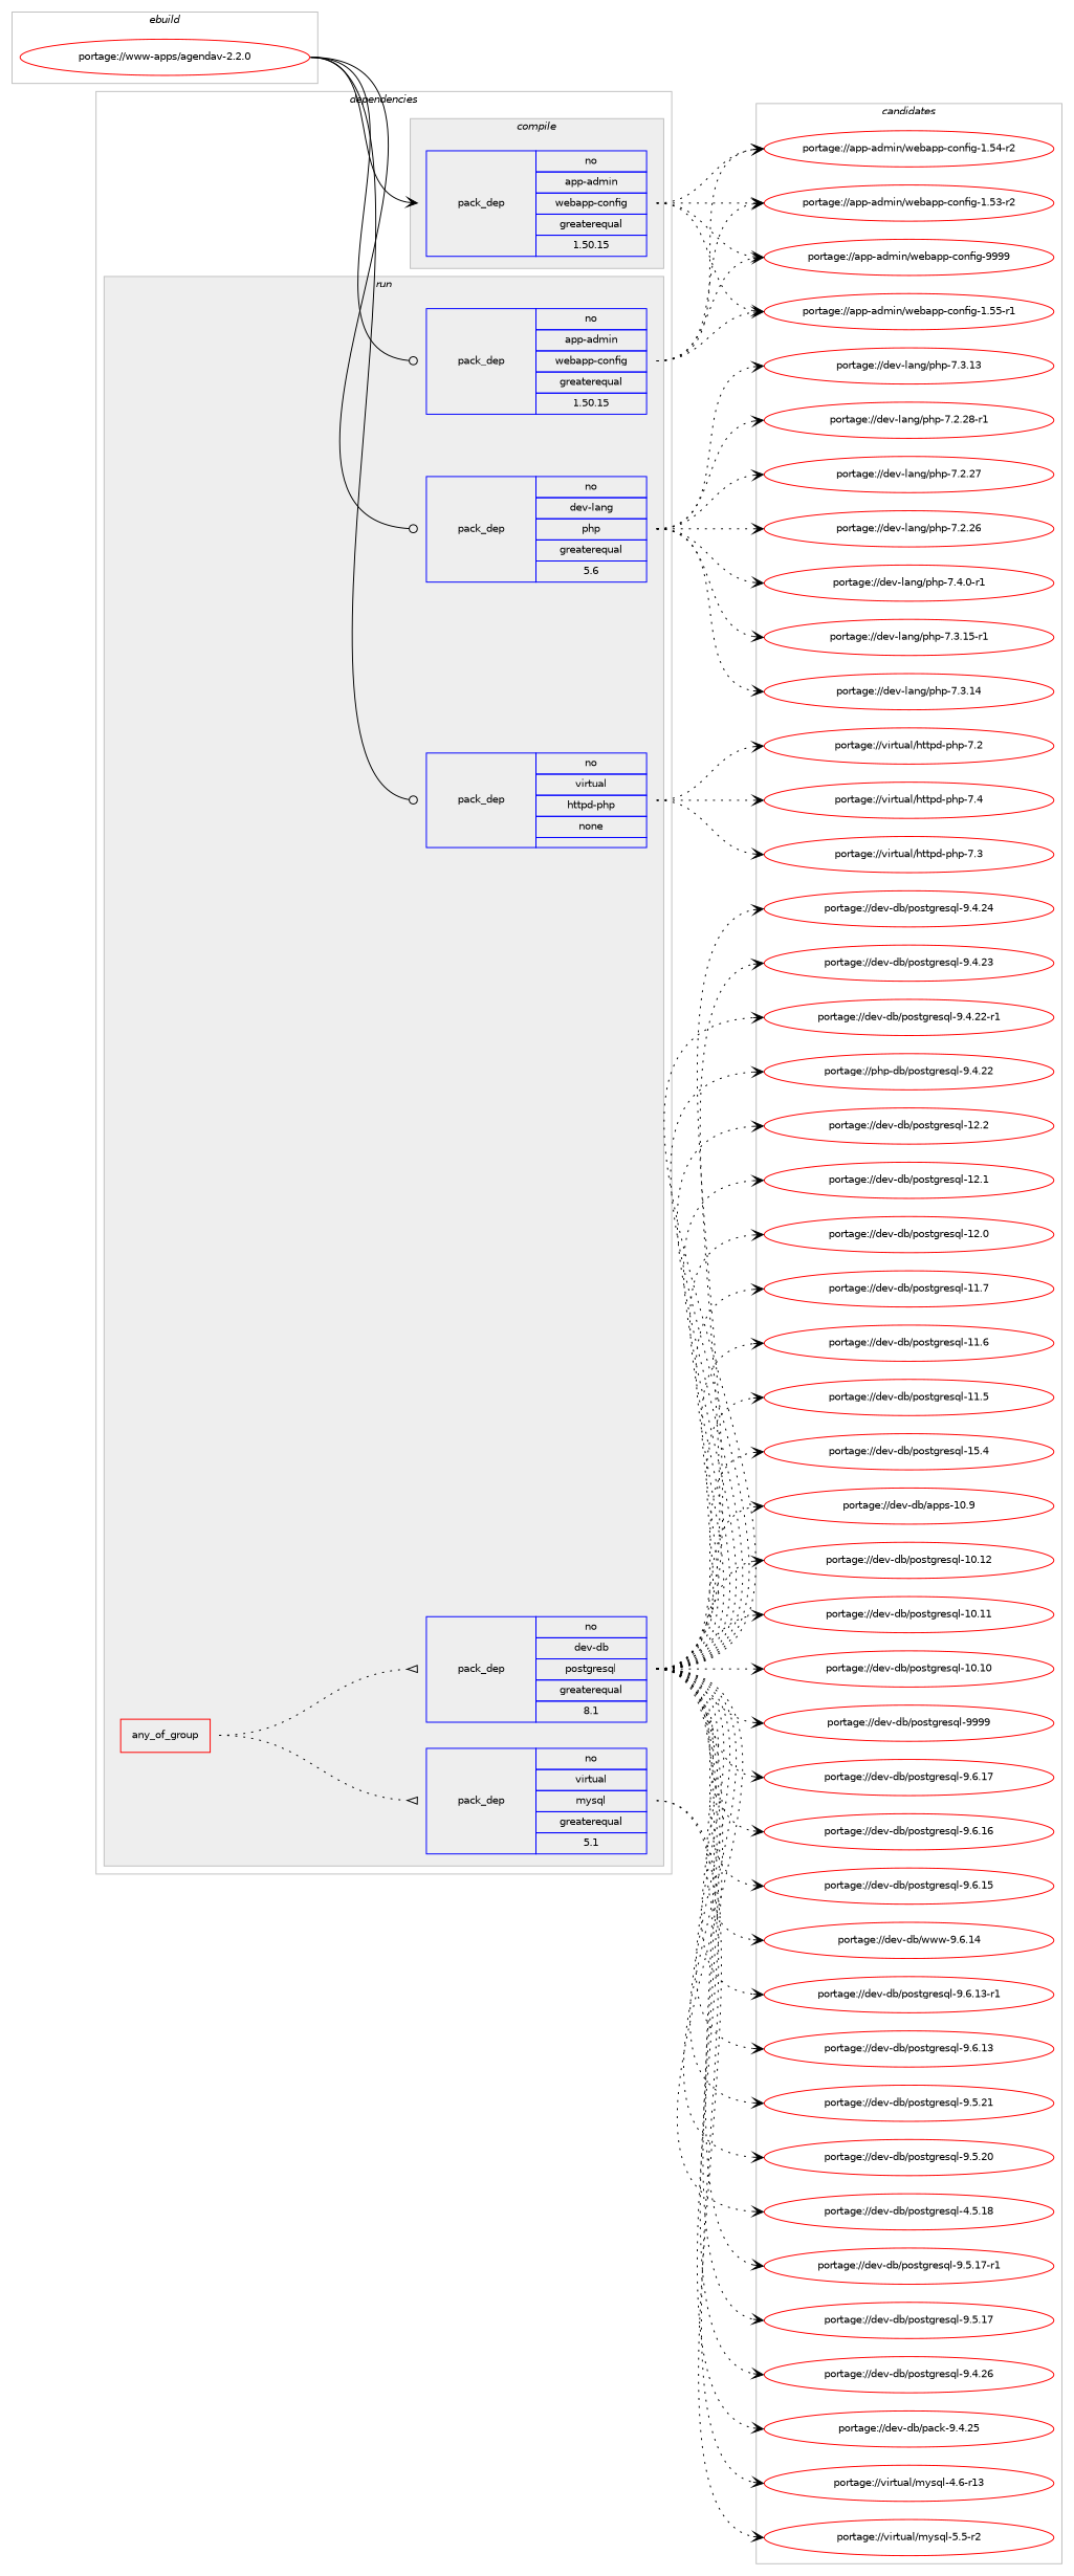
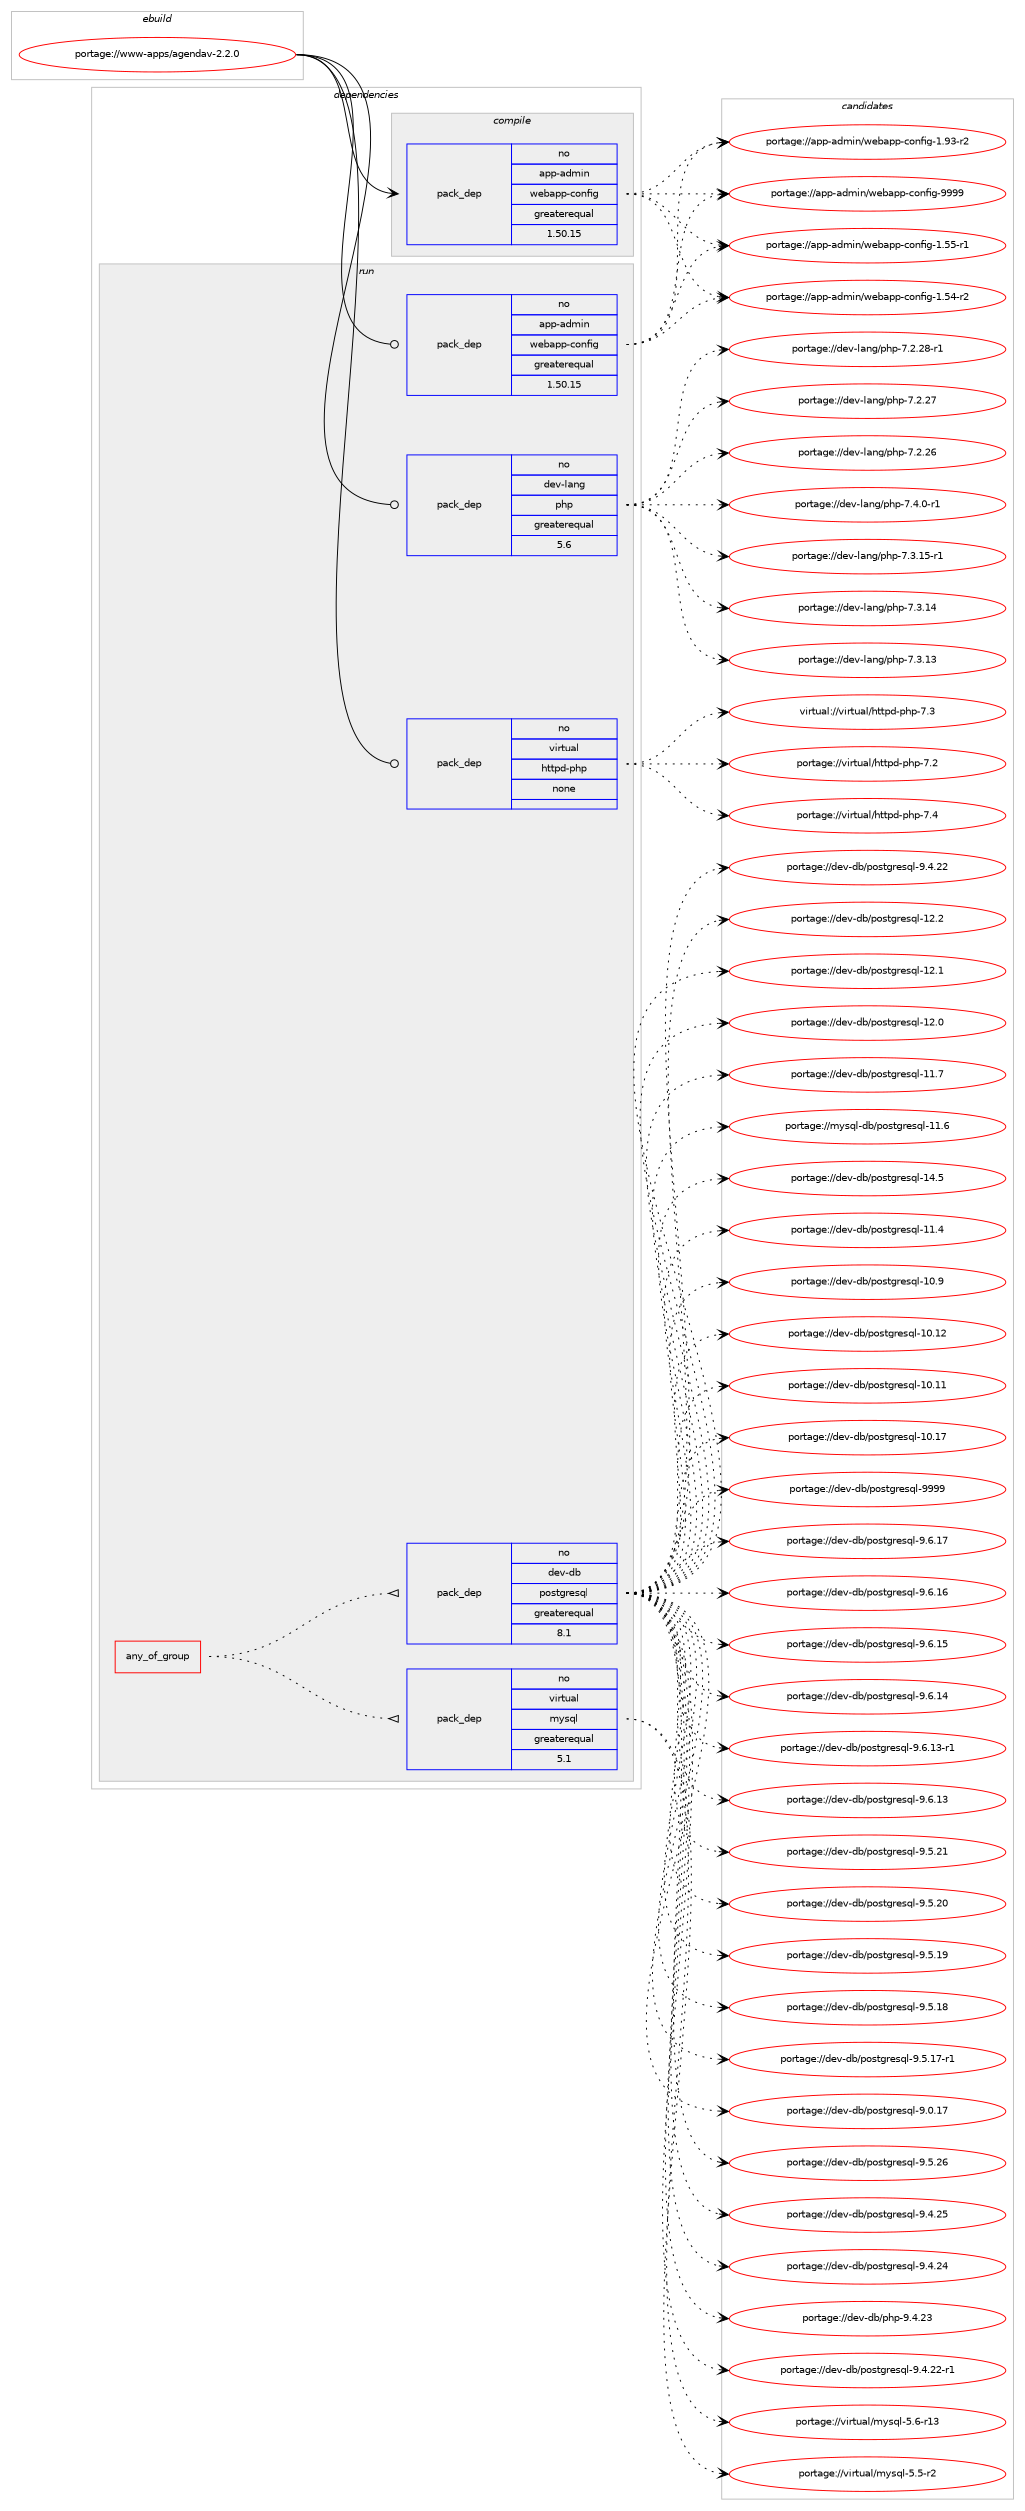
  digraph {
    compound=true
    concentrate=true
    fontname=Helvetica
    fontsize=10
    newrank=true
    rankdir=LR
    ranksep=1.5
    node [color=red fontname=Helvetica fontsize=10]
    edge [arrowhead=vee headport=w style=dotted tailport=e weight=100]
    n1 [label="portage://www-apps/agendav-2.2.0" width=4]
    n2 [color=blue label=<<TABLE BORDER="0" CELLBORDER="1" CELLSPACING="0" CELLPADDING="4" WIDTH="220"><TR><TD ROWSPAN="6" CELLPADDING="30">pack_dep</TD></TR><TR><TD WIDTH="110">no</TD></TR><TR><TD>app-admin</TD></TR><TR><TD>webapp-config</TD></TR><TR><TD>greaterequal</TD></TR><TR><TD>1.50.15</TD></TR></TABLE>> shape=none]
    n3 [color=blue label=<<TABLE BORDER="0" CELLBORDER="1" CELLSPACING="0" CELLPADDING="4" WIDTH="220"><TR><TD ROWSPAN="6" CELLPADDING="30">pack_dep</TD></TR><TR><TD WIDTH="110">no</TD></TR><TR><TD>virtual</TD></TR><TR><TD>mysql</TD></TR><TR><TD>greaterequal</TD></TR><TR><TD>5.1</TD></TR></TABLE>> shape=none]
    n4 [color=blue label=<<TABLE BORDER="0" CELLBORDER="1" CELLSPACING="0" CELLPADDING="4" WIDTH="220"><TR><TD ROWSPAN="6" CELLPADDING="30">pack_dep</TD></TR><TR><TD WIDTH="110">no</TD></TR><TR><TD>dev-db</TD></TR><TR><TD>postgresql</TD></TR><TR><TD>greaterequal</TD></TR><TR><TD>8.1</TD></TR></TABLE>> shape=none]
    n5 [label=<<TABLE BORDER="0" CELLBORDER="1" CELLSPACING="0" CELLPADDING="4"><TR><TD CELLPADDING="10">any_of_group</TD></TR></TABLE>> shape=none]
    n6 [color=blue label=<<TABLE BORDER="0" CELLBORDER="1" CELLSPACING="0" CELLPADDING="4" WIDTH="220"><TR><TD ROWSPAN="6" CELLPADDING="30">pack_dep</TD></TR><TR><TD WIDTH="110">no</TD></TR><TR><TD>app-admin</TD></TR><TR><TD>webapp-config</TD></TR><TR><TD>greaterequal</TD></TR><TR><TD>1.50.15</TD></TR></TABLE>> shape=none]
    n7 [color=blue label=<<TABLE BORDER="0" CELLBORDER="1" CELLSPACING="0" CELLPADDING="4" WIDTH="220"><TR><TD ROWSPAN="6" CELLPADDING="30">pack_dep</TD></TR><TR><TD WIDTH="110">no</TD></TR><TR><TD>dev-lang</TD></TR><TR><TD>php</TD></TR><TR><TD>greaterequal</TD></TR><TR><TD>5.6</TD></TR></TABLE>> shape=none]
    n8 [color=blue label=<<TABLE BORDER="0" CELLBORDER="1" CELLSPACING="0" CELLPADDING="4" WIDTH="220"><TR><TD ROWSPAN="6" CELLPADDING="30">pack_dep</TD></TR><TR><TD WIDTH="110">no</TD></TR><TR><TD>virtual</TD></TR><TR><TD>httpd-php</TD></TR><TR><TD>none</TD></TR><TR><TD></TD></TR></TABLE>> shape=none]
    n9 [label="portage://app-admin/webapp-config-9999" width=4]
    n10 [label="portage://app-admin/webapp-config-1.55-r1" width=4]
    n11 [label="portage://app-admin/webapp-config-1.54-r2" width=4]
-   n12 [label="portage://app-admin/webapp-config-1.53-r2" width=4]
-   n13 [label="portage://virtual/mysql-4.6-r13" width=4]
+   n12 [label="portage://app-admin/webapp-config-1.93-r2" width=4]
+   n13 [label="portage://virtual/mysql-5.6-r13" width=4]
    n14 [label="portage://virtual/mysql-5.5-r2" width=4]
    n15 [label="portage://dev-db/postgresql-9999" width=4]
    n16 [label="portage://dev-db/postgresql-9.6.17" width=4]
    n17 [label="portage://dev-db/postgresql-9.6.16" width=4]
    n18 [label="portage://dev-db/postgresql-9.6.15" width=4]
-   n19 [label="portage://dev-db/www-9.6.14" width=4]
+   n19 [label="portage://dev-db/postgresql-9.6.14" width=4]
    n20 [label="portage://dev-db/postgresql-9.6.13-r1" width=4]
    n21 [label="portage://dev-db/postgresql-9.6.13" width=4]
    n22 [label="portage://dev-db/postgresql-9.5.21" width=4]
    n23 [label="portage://dev-db/postgresql-9.5.20" width=4]
-   n25 [label="portage://dev-db/postgresql-4.5.18" width=4]
+   n24 [label="portage://dev-db/postgresql-9.5.19" width=4]
+   n25 [label="portage://dev-db/postgresql-9.5.18" width=4]
    n26 [label="portage://dev-db/postgresql-9.5.17-r1" width=4]
-   n27 [label="portage://dev-db/postgresql-9.5.17" width=4]
-   n28 [label="portage://dev-db/postgresql-9.4.26" width=4]
-   n29 [label="portage://dev-db/pack-9.4.25" width=4]
+   n27 [label="portage://dev-db/postgresql-9.0.17" width=4]
+   n28 [label="portage://dev-db/postgresql-9.5.26" width=4]
+   n29 [label="portage://dev-db/postgresql-9.4.25" width=4]
    n30 [label="portage://dev-db/postgresql-9.4.24" width=4]
-   n31 [label="portage://dev-db/postgresql-9.4.23" width=4]
+   n31 [label="portage://dev-db/php-9.4.23" width=4]
    n32 [label="portage://dev-db/postgresql-9.4.22-r1" width=4]
-   n33 [label="portage://php-db/postgresql-9.4.22" width=4]
+   n33 [label="portage://dev-db/postgresql-9.4.22" width=4]
    n34 [label="portage://dev-db/postgresql-12.2" width=4]
    n35 [label="portage://dev-db/postgresql-12.1" width=4]
    n36 [label="portage://dev-db/postgresql-12.0" width=4]
    n37 [label="portage://dev-db/postgresql-11.7" width=4]
-   n38 [label="portage://dev-db/postgresql-11.6" width=4]
-   n39 [label="portage://dev-db/postgresql-11.5" width=4]
-   n40 [label="portage://dev-db/postgresql-15.4" width=4]
-   n41 [label="portage://dev-db/apps-10.9" width=4]
+   n38 [label="portage://mysql-db/postgresql-11.6" width=4]
+   n39 [label="portage://dev-db/postgresql-14.5" width=4]
+   n40 [label="portage://dev-db/postgresql-11.4" width=4]
+   n41 [label="portage://dev-db/postgresql-10.9" width=4]
    n42 [label="portage://dev-db/postgresql-10.12" width=4]
    n43 [label="portage://dev-db/postgresql-10.11" width=4]
-   n44 [label="portage://dev-db/postgresql-10.10" width=4]
+   n44 [label="portage://dev-db/postgresql-10.17" width=4]
    n45 [label="portage://dev-lang/php-7.4.0-r1" width=4]
    n46 [label="portage://dev-lang/php-7.3.15-r1" width=4]
    n47 [label="portage://dev-lang/php-7.3.14" width=4]
    n48 [label="portage://dev-lang/php-7.3.13" width=4]
    n49 [label="portage://dev-lang/php-7.2.28-r1" width=4]
    n50 [label="portage://dev-lang/php-7.2.27" width=4]
    n51 [label="portage://dev-lang/php-7.2.26" width=4]
    n52 [label="portage://virtual/httpd-php-7.4" width=4]
-   n53 [label="portage://virtual/httpd-php-7.3" width=4]
+   n53 [label="virtual://virtual/httpd-php-7.3" width=4]
    n54 [label="portage://virtual/httpd-php-7.2" width=4]
    subgraph cluster_1 {
      color=gray
      label=<<i>ebuild</i>>
      rank=same
      n1
    }
    subgraph cluster_2 {
      color=gray
      label=<<i>dependencies</i>>
      subgraph cluster_3 {
        color=gray
        fillcolor="#eeeeee"
        label=<<i>compile</i>>
        style=filled
        subgraph sub_4 {
          color=gray
          fillcolor="#eeeeee"
          label=<<i>compile</i>>
          style=filled
          n2
        }
      }
      subgraph cluster_5 {
        color=gray
        fillcolor="#eeeeee"
        label=<<i>compile and run</i>>
        style=filled
      }
      subgraph cluster_6 {
        color=gray
        fillcolor="#eeeeee"
        label=<<i>run</i>>
        style=filled
        subgraph sub_7 {
          color=gray
          fillcolor="#eeeeee"
          label=<<i>run</i>>
          style=filled
          n5
          subgraph sub_8 {
            color=gray
            fillcolor="#eeeeee"
            label=<<i>run</i>>
            style=filled
            n3
          }
          subgraph sub_9 {
            color=gray
            fillcolor="#eeeeee"
            label=<<i>run</i>>
            style=filled
            n4
          }
        }
        subgraph sub_10 {
          color=gray
          fillcolor="#eeeeee"
          label=<<i>run</i>>
          style=filled
          n6
        }
        subgraph sub_11 {
          color=gray
          fillcolor="#eeeeee"
          label=<<i>run</i>>
          style=filled
          n7
        }
        subgraph sub_12 {
          color=gray
          fillcolor="#eeeeee"
          label=<<i>run</i>>
          style=filled
          n8
        }
      }
    }
    subgraph cluster_13 {
      color=gray
      label=<<i>candidates</i>>
      rank=same
      subgraph sub_14 {
        color=black
        label=<<i>candidates</i>>
        nodesep=1
        rank=same
        n9
        n10
        n11
        n12
      }
      subgraph sub_15 {
        color=black
        label=<<i>candidates</i>>
        nodesep=1
        rank=same
        n13
        n14
      }
      subgraph sub_16 {
        color=black
        label=<<i>candidates</i>>
        nodesep=1
        rank=same
        n15
        n16
        n17
        n18
        n19
        n20
        n21
        n22
        n23
+       n24
        n25
        n26
        n27
        n28
        n29
        n30
        n31
        n32
        n33
        n34
        n35
        n36
        n37
        n38
        n39
        n40
        n41
        n42
        n43
        n44
      }
      subgraph sub_17 {
        color=black
        label=<<i>candidates</i>>
        nodesep=1
        rank=same
        n9
        n10
        n11
        n12
      }
      subgraph sub_18 {
        color=black
        label=<<i>candidates</i>>
        nodesep=1
        rank=same
        n45
        n46
        n47
        n48
        n49
        n50
        n51
      }
      subgraph sub_19 {
        color=black
        label=<<i>candidates</i>>
        nodesep=1
        rank=same
        n52
        n53
        n54
      }
    }
    n1 -> n2 [style=solid weight=20]
    n1 -> n6 [arrowhead=odot style=solid weight=20]
    n1 -> n7 [arrowhead=odot style=solid weight=20]
    n1 -> n8 [arrowhead=odot style=solid weight=20]
    n2 -> n9
    n2 -> n10
    n2 -> n11
    n2 -> n12
    n3 -> n13
    n3 -> n14
    n4 -> n15
    n4 -> n16
    n4 -> n17
    n4 -> n18
    n4 -> n19
    n4 -> n20
    n4 -> n21
    n4 -> n22
    n4 -> n23
+   n4 -> n24
    n4 -> n25
    n4 -> n26
    n4 -> n27
    n4 -> n28
    n4 -> n29
    n4 -> n30
    n4 -> n31
    n4 -> n32
    n4 -> n33
    n4 -> n34
    n4 -> n35
    n4 -> n36
    n4 -> n37
    n4 -> n38
    n4 -> n39
    n4 -> n40
    n4 -> n41
    n4 -> n42
    n4 -> n43
    n4 -> n44
    n5 -> n3 [arrowhead=oinv weight=20]
    n5 -> n4 [arrowhead=oinv weight=20]
    n6 -> n9
    n6 -> n10
    n6 -> n11
    n6 -> n12
    n7 -> n45
    n7 -> n46
    n7 -> n47
    n7 -> n48
    n7 -> n49
    n7 -> n50
    n7 -> n51
    n8 -> n52
    n8 -> n53
    n8 -> n54
  }
